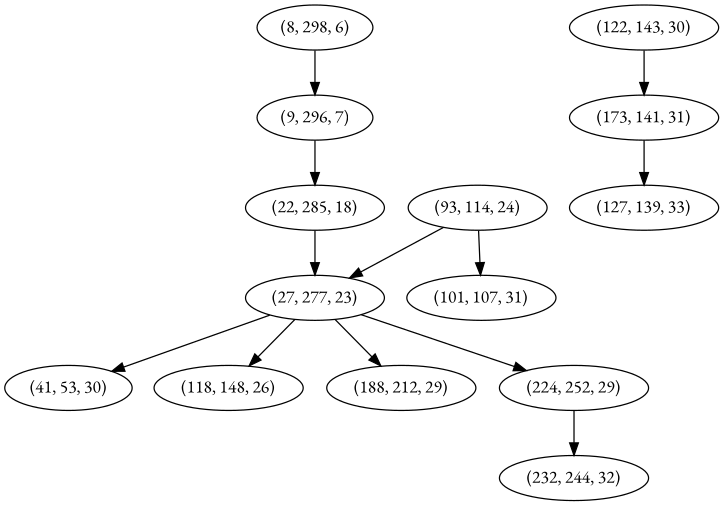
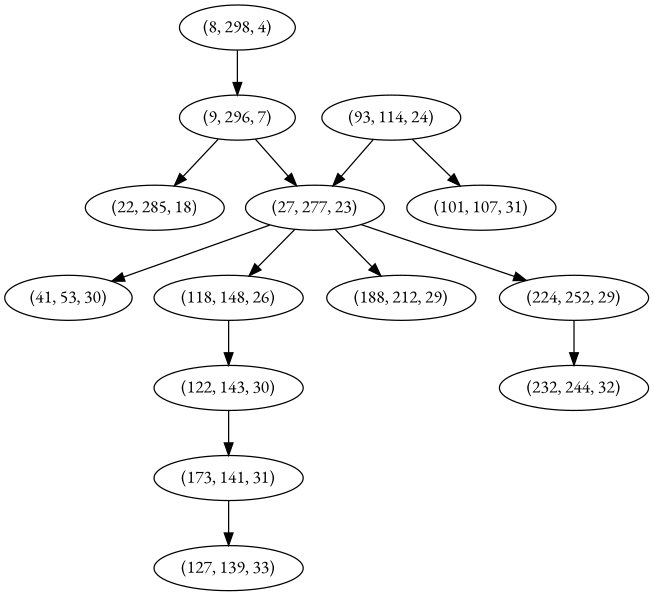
  digraph {
    fontname="EB Garamond"
    node [fontname="EB Garamond"]
    edge [fontname="EB Garamond"]
-   "(8, 298, 6)"
+   "(8, 298, 6)" [label="(8, 298, 4)"]
    "(9, 296, 7)"
    "(22, 285, 18)"
    "(27, 277, 23)"
    "(41, 53, 30)"
    "(118, 148, 26)"
    "(188, 212, 29)"
    "(224, 252, 29)"
    "(93, 114, 24)"
    "(101, 107, 31)"
    "(122, 143, 30)"
    "(232, 244, 32)"
    n13 [label="(173, 141, 31)"]
    "(127, 139, 33)"
    "(8, 298, 6)" -> "(9, 296, 7)"
    "(9, 296, 7)" -> "(22, 285, 18)"
-   "(22, 285, 18)" -> "(27, 277, 23)"
+   "(9, 296, 7)" -> "(27, 277, 23)"
    "(27, 277, 23)" -> "(41, 53, 30)"
    "(27, 277, 23)" -> "(118, 148, 26)"
    "(27, 277, 23)" -> "(188, 212, 29)"
    "(27, 277, 23)" -> "(224, 252, 29)"
+   "(118, 148, 26)" -> "(122, 143, 30)"
    "(224, 252, 29)" -> "(232, 244, 32)"
    "(93, 114, 24)" -> "(27, 277, 23)"
    "(93, 114, 24)" -> "(101, 107, 31)"
    "(122, 143, 30)" -> n13
    n13 -> "(127, 139, 33)"
  }
